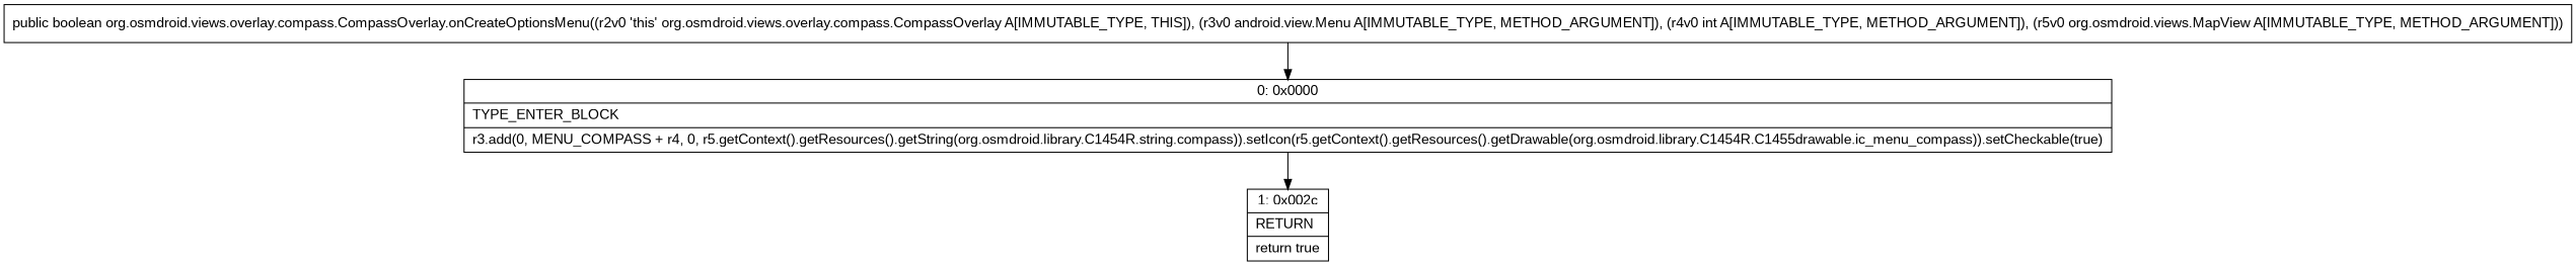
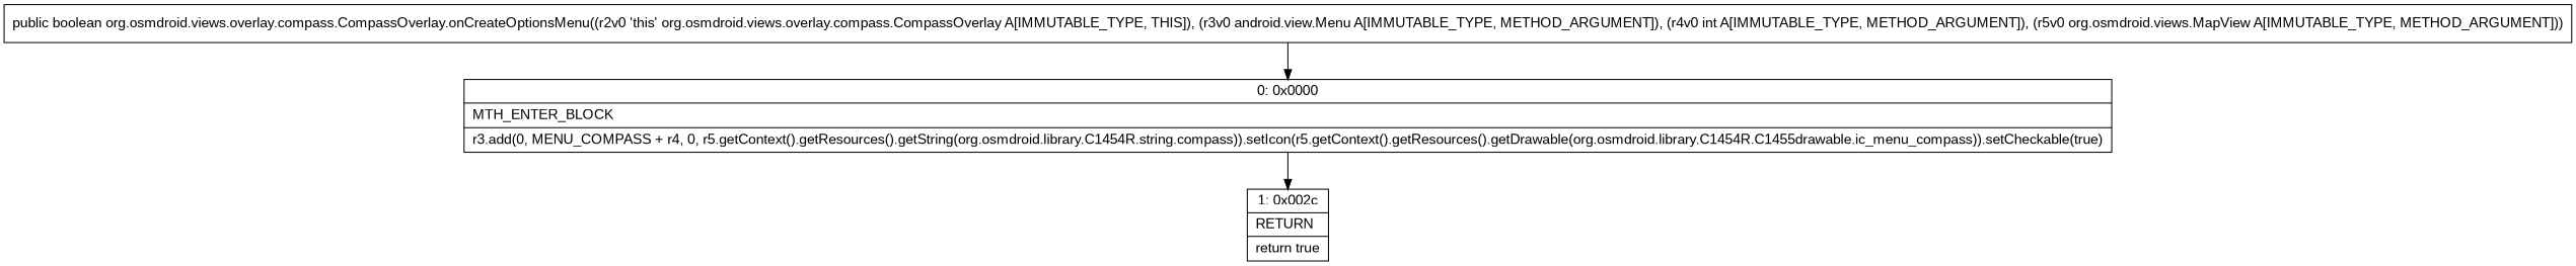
  digraph {
    fontname="Liberation Sans"
    node [shape=record fontname="Liberation Sans"]
    edge [style=solid fontname="Liberation Sans"]
-   n1 [label="{0\:\ 0x0000|TYPE_ENTER_BLOCK\l|r3.add(0, MENU_COMPASS + r4, 0, r5.getContext().getResources().getString(org.osmdroid.library.C1454R.string.compass)).setIcon(r5.getContext().getResources().getDrawable(org.osmdroid.library.C1454R.C1455drawable.ic_menu_compass)).setCheckable(true)\l}"]
+   n1 [label="{0\:\ 0x0000|MTH_ENTER_BLOCK\l|r3.add(0, MENU_COMPASS + r4, 0, r5.getContext().getResources().getString(org.osmdroid.library.C1454R.string.compass)).setIcon(r5.getContext().getResources().getDrawable(org.osmdroid.library.C1454R.C1455drawable.ic_menu_compass)).setCheckable(true)\l}"]
    n2 [label="{1\:\ 0x002c|RETURN\l|return true\l}"]
    n3 [label="{public boolean org.osmdroid.views.overlay.compass.CompassOverlay.onCreateOptionsMenu((r2v0 'this' org.osmdroid.views.overlay.compass.CompassOverlay A[IMMUTABLE_TYPE, THIS]), (r3v0 android.view.Menu A[IMMUTABLE_TYPE, METHOD_ARGUMENT]), (r4v0 int A[IMMUTABLE_TYPE, METHOD_ARGUMENT]), (r5v0 org.osmdroid.views.MapView A[IMMUTABLE_TYPE, METHOD_ARGUMENT])) }"]
    n1 -> n2
    n3 -> n1
  }
